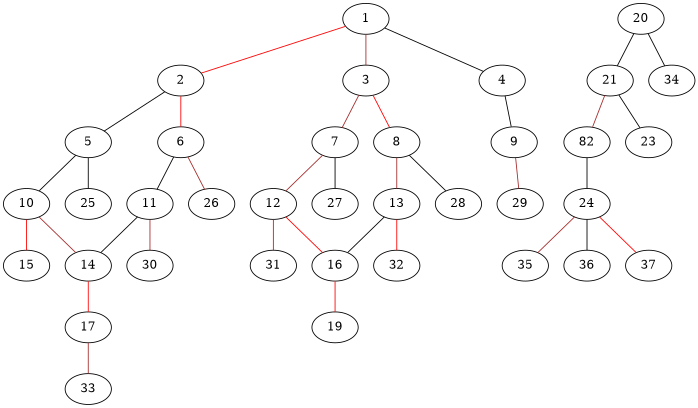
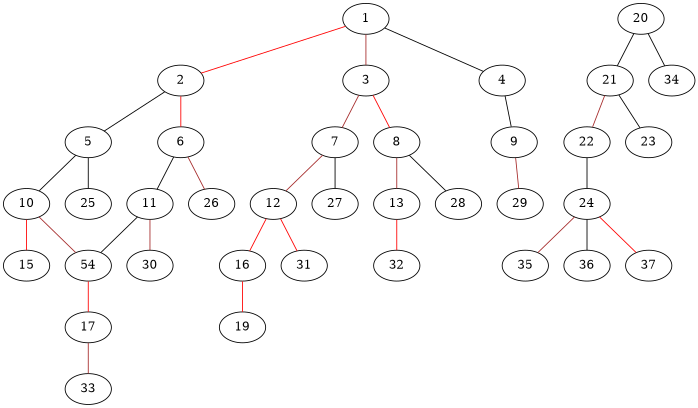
  graph {
    node [chem=C]
    edge [color=black valence=1]
    1
    2
    3
    4 [chem=N]
    5
    6
    7
    8
    9 [chem=O]
    10
    25 [chem=H]
    11
    26 [chem=H]
    12
    27 [chem=H]
    13
    28 [chem=H]
    29 [chem=H]
-   14
+   14 [label=54]
    15 [chem=N]
    30 [chem=H]
    16
    31 [chem=H]
    32 [chem=H]
    17 [chem=N]
    19 [chem=F]
    33 [chem=H]
    20 [chem=N]
    21
    34 [chem=H]
-   22 [chem=O label=82]
+   22 [chem=O]
    23 [chem=O]
    24
    35 [chem=H]
    36 [chem=H]
    37 [chem=H]
    1 -- 2 [color=red]
    1 -- 3 [color=brown]
    1 -- 4 [valence=2]
    2 -- 5 [valence=2]
    2 -- 6 [color=red]
    3 -- 7 [color=brown valence=2]
    3 -- 8 [color=red]
    4 -- 9
    5 -- 10
    5 -- 25
    6 -- 11 [valence=2]
    6 -- 26 [color=brown]
    7 -- 12 [color=brown]
    7 -- 27
    8 -- 13 [color=brown valence=2]
    8 -- 28
    9 -- 29 [color=brown]
    10 -- 14 [color=brown valence=2]
    10 -- 15 [color=red]
    11 -- 14
    11 -- 30 [color=brown]
    12 -- 16 [color=red valence=2]
    12 -- 31 [color=red]
-   13 -- 16
    13 -- 32 [color=red]
    14 -- 17 [color=red]
    16 -- 19 [color=red]
    17 -- 33 [color=brown]
    20 -- 21
    20 -- 34
    21 -- 22 [color=brown]
    21 -- 23 [valence=2]
    22 -- 24
    24 -- 35 [color=brown]
    24 -- 36
    24 -- 37 [color=red]
  }
